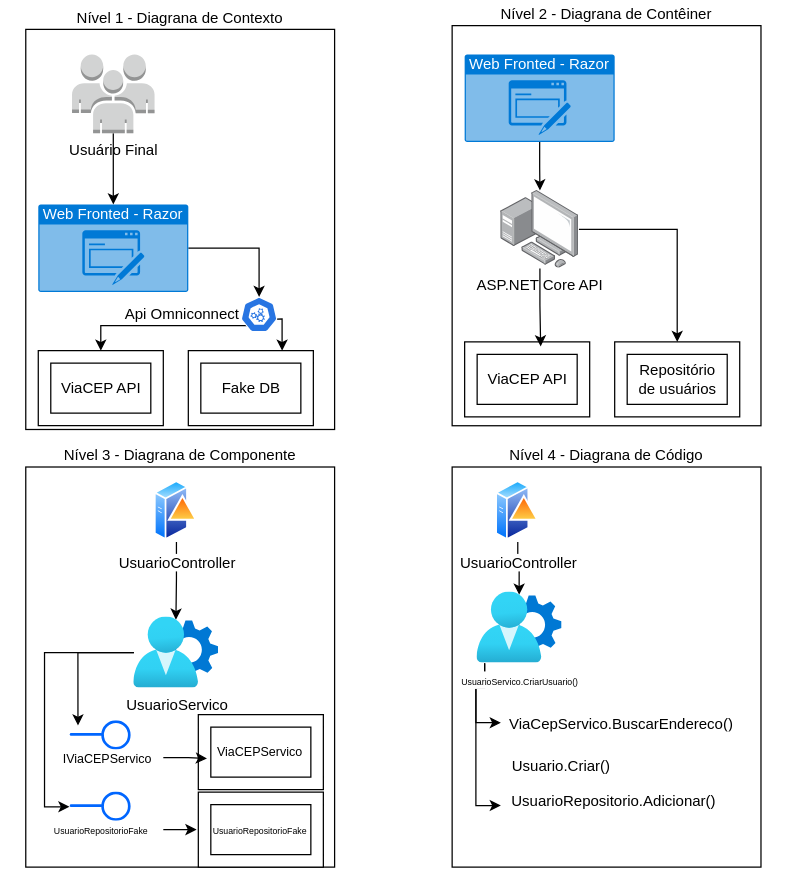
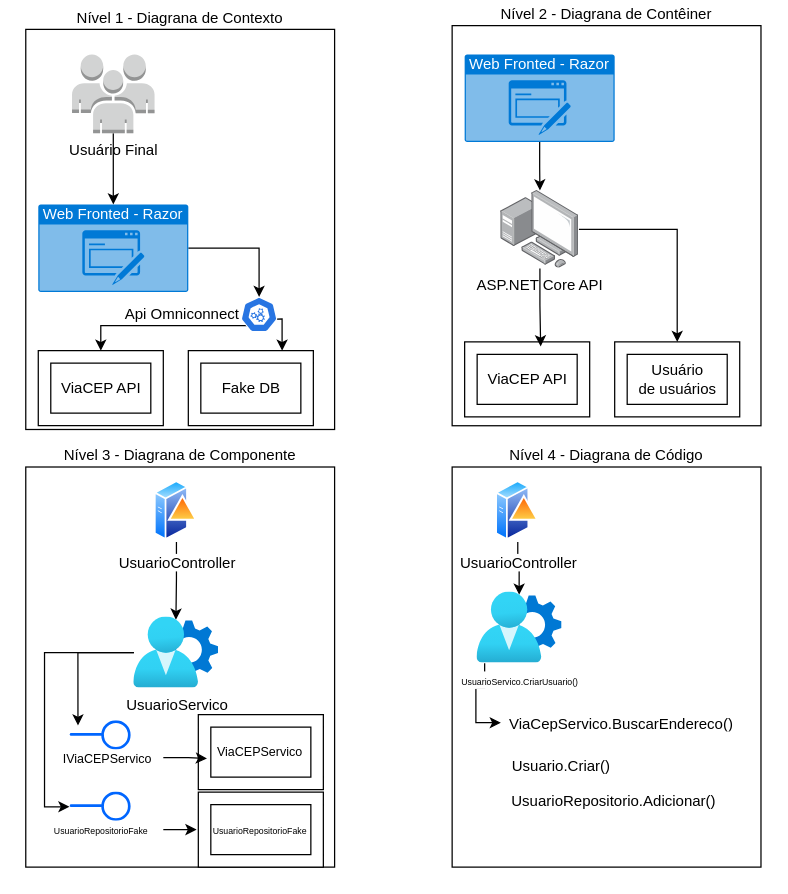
  <mxCell id="0" />
  <mxCell id="1" parent="0" />
  <mxCell id="2" style="edgeStyle=orthogonalEdgeStyle;rounded=0;orthogonalLoop=1;jettySize=auto;html=1;exitX=0.5;exitY=1;exitDx=0;exitDy=0;entryX=0.494;entryY=0.038;entryDx=0;entryDy=0;entryPerimeter=0;" edge="1" parent="1" source="4" target="29"><mxGeometry relative="1" as="geometry" /></mxCell>
  <mxCell id="3" value="Nível 3 - Diagrana de Componente" style="rounded=0;whiteSpace=wrap;html=1;fillColor=none;labelPosition=center;verticalLabelPosition=top;align=center;verticalAlign=bottom;" vertex="1" parent="1"><mxGeometry x="20" y="373" width="247" height="320" as="geometry" /></mxCell>
  <mxCell id="4" value="UsuarioController" style="image;aspect=fixed;perimeter=ellipsePerimeter;html=1;align=center;shadow=0;dashed=0;spacingTop=3;image=img/lib/active_directory/domain_controller.svg;" vertex="1" parent="1"><mxGeometry x="123" y="383" width="35" height="50" as="geometry" /></mxCell>
  <mxCell id="5" value="Nível 1 - Diagrana de Contexto" style="rounded=0;whiteSpace=wrap;html=1;fillColor=none;labelPosition=center;verticalLabelPosition=top;align=center;verticalAlign=bottom;" vertex="1" parent="1"><mxGeometry x="20" y="23" width="247" height="320" as="geometry" /></mxCell>
  <mxCell id="6" style="edgeStyle=orthogonalEdgeStyle;rounded=0;orthogonalLoop=1;jettySize=auto;html=1;exitX=1;exitY=0.5;exitDx=0;exitDy=0;exitPerimeter=0;" edge="1" parent="1" source="7" target="15"><mxGeometry relative="1" as="geometry" /></mxCell>
  <mxCell id="7" value="Web Fronted - Razor" style="html=1;whiteSpace=wrap;strokeColor=none;fillColor=#0079D6;labelPosition=center;verticalLabelPosition=middle;verticalAlign=top;align=center;fontSize=12;outlineConnect=0;spacingTop=-6;fontColor=#FFFFFF;sketch=0;shape=mxgraph.sitemap.form;" vertex="1" parent="1"><mxGeometry x="30" y="163" width="120" height="70" as="geometry" /></mxCell>
  <mxCell id="8" style="edgeStyle=orthogonalEdgeStyle;rounded=0;orthogonalLoop=1;jettySize=auto;html=1;exitX=0.5;exitY=1;exitDx=0;exitDy=0;exitPerimeter=0;entryX=0.5;entryY=0;entryDx=0;entryDy=0;entryPerimeter=0;" edge="1" parent="1" source="9" target="7"><mxGeometry relative="1" as="geometry" /></mxCell>
  <mxCell id="9" value="Usuário Final" style="outlineConnect=0;dashed=0;verticalLabelPosition=bottom;verticalAlign=top;align=center;html=1;shape=mxgraph.aws3.users;fillColor=#D2D3D3;gradientColor=none;" vertex="1" parent="1"><mxGeometry x="57" y="43" width="66" height="63" as="geometry" /></mxCell>
  <mxCell id="10" value="" style="verticalLabelPosition=bottom;verticalAlign=top;html=1;shape=mxgraph.basic.frame;dx=10;whiteSpace=wrap;" vertex="1" parent="1"><mxGeometry x="30" y="280" width="100" height="60" as="geometry" /></mxCell>
  <mxCell id="11" value="" style="verticalLabelPosition=bottom;verticalAlign=top;html=1;shape=mxgraph.basic.frame;dx=10;whiteSpace=wrap;" vertex="1" parent="1"><mxGeometry x="150" y="280" width="100" height="60" as="geometry" /></mxCell>
  <mxCell id="12" value="ViaCEP API" style="text;html=1;align=center;verticalAlign=middle;resizable=0;points=[];autosize=1;strokeColor=none;fillColor=none;" vertex="1" parent="1"><mxGeometry x="35" y="295" width="90" height="30" as="geometry" /></mxCell>
  <mxCell id="13" value="Fake DB" style="text;html=1;align=center;verticalAlign=middle;resizable=0;points=[];autosize=1;strokeColor=none;fillColor=none;" vertex="1" parent="1"><mxGeometry x="165" y="295" width="70" height="30" as="geometry" /></mxCell>
  <mxCell id="14" style="edgeStyle=orthogonalEdgeStyle;rounded=0;orthogonalLoop=1;jettySize=auto;html=1;exitX=0.5;exitY=1;exitDx=0;exitDy=0;exitPerimeter=0;" edge="1" parent="1" source="15" target="10"><mxGeometry relative="1" as="geometry"><Array as="points"><mxPoint x="207" y="260" /><mxPoint x="80" y="260" /></Array></mxGeometry></mxCell>
  <mxCell id="15" value="Api Omniconnect" style="aspect=fixed;sketch=0;html=1;dashed=0;whitespace=wrap;verticalLabelPosition=middle;verticalAlign=middle;fillColor=#2875E2;strokeColor=#ffffff;points=[[0.005,0.63,0],[0.1,0.2,0],[0.9,0.2,0],[0.5,0,0],[0.995,0.63,0],[0.72,0.99,0],[0.5,1,0],[0.28,0.99,0]];shape=mxgraph.kubernetes.icon2;prIcon=api;labelPosition=left;align=right;" vertex="1" parent="1"><mxGeometry x="192" y="237" width="29.17" height="28" as="geometry" /></mxCell>
  <mxCell id="16" style="edgeStyle=orthogonalEdgeStyle;rounded=0;orthogonalLoop=1;jettySize=auto;html=1;exitX=0.995;exitY=0.63;exitDx=0;exitDy=0;exitPerimeter=0;entryX=0;entryY=0;entryDx=75;entryDy=0;entryPerimeter=0;" edge="1" parent="1" source="15" target="11"><mxGeometry relative="1" as="geometry" /></mxCell>
  <mxCell id="17" value="Nível 2 - Diagrana de Contêiner" style="rounded=0;whiteSpace=wrap;html=1;fillColor=none;labelPosition=center;verticalLabelPosition=top;align=center;verticalAlign=bottom;" vertex="1" parent="1"><mxGeometry x="361" y="20" width="247" height="320" as="geometry" /></mxCell>
  <mxCell id="18" style="edgeStyle=orthogonalEdgeStyle;rounded=0;orthogonalLoop=1;jettySize=auto;html=1;exitX=0.5;exitY=1;exitDx=0;exitDy=0;exitPerimeter=0;" edge="1" parent="1" source="19" target="20"><mxGeometry relative="1" as="geometry"><mxPoint x="548" y="234" as="targetPoint" /></mxGeometry></mxCell>
  <mxCell id="19" value="Web Fronted - Razor" style="html=1;whiteSpace=wrap;strokeColor=none;fillColor=#0079D6;labelPosition=center;verticalLabelPosition=middle;verticalAlign=top;align=center;fontSize=12;outlineConnect=0;spacingTop=-6;fontColor=#FFFFFF;sketch=0;shape=mxgraph.sitemap.form;" vertex="1" parent="1"><mxGeometry x="371" y="43" width="120" height="70" as="geometry" /></mxCell>
  <mxCell id="20" value="ASP.NET Core API" style="image;points=[];aspect=fixed;html=1;align=center;shadow=0;dashed=0;image=img/lib/allied_telesis/computer_and_terminals/Personal_Computer_with_Server.svg;" vertex="1" parent="1"><mxGeometry x="400" y="151.8" width="62.4" height="62.4" as="geometry" /></mxCell>
  <mxCell id="21" value="" style="verticalLabelPosition=bottom;verticalAlign=top;html=1;shape=mxgraph.basic.frame;dx=10;whiteSpace=wrap;" vertex="1" parent="1"><mxGeometry x="371" y="273" width="100" height="60" as="geometry" /></mxCell>
  <mxCell id="22" value="ViaCEP API" style="text;html=1;align=center;verticalAlign=middle;resizable=0;points=[];autosize=1;strokeColor=none;fillColor=none;" vertex="1" parent="1"><mxGeometry x="376" y="288" width="90" height="30" as="geometry" /></mxCell>
  <mxCell id="23" value="" style="verticalLabelPosition=bottom;verticalAlign=top;html=1;shape=mxgraph.basic.frame;dx=10;whiteSpace=wrap;" vertex="1" parent="1"><mxGeometry x="491" y="273" width="100" height="60" as="geometry" /></mxCell>
- <mxCell id="24" value="Repositório&lt;div&gt;de usuários&lt;/div&gt;" style="text;html=1;align=center;verticalAlign=middle;resizable=0;points=[];autosize=1;strokeColor=none;fillColor=none;" vertex="1" parent="1"><mxGeometry x="496" y="283" width="90" height="40" as="geometry" /></mxCell>
+ <mxCell id="24" value="Usuário&lt;div&gt;de usuários&lt;/div&gt;" style="text;html=1;align=center;verticalAlign=middle;resizable=0;points=[];autosize=1;strokeColor=none;fillColor=none;" vertex="1" parent="1"><mxGeometry x="496" y="283" width="90" height="40" as="geometry" /></mxCell>
  <mxCell id="25" style="edgeStyle=orthogonalEdgeStyle;rounded=0;orthogonalLoop=1;jettySize=auto;html=1;entryX=0.608;entryY=0.059;entryDx=0;entryDy=0;entryPerimeter=0;" edge="1" parent="1" source="20" target="21"><mxGeometry relative="1" as="geometry" /></mxCell>
  <mxCell id="26" style="edgeStyle=orthogonalEdgeStyle;rounded=0;orthogonalLoop=1;jettySize=auto;html=1;entryX=0.5;entryY=0;entryDx=0;entryDy=0;entryPerimeter=0;" edge="1" parent="1" source="20" target="23"><mxGeometry relative="1" as="geometry" /></mxCell>
  <mxCell id="27" style="edgeStyle=orthogonalEdgeStyle;rounded=0;orthogonalLoop=1;jettySize=auto;html=1;entryX=0;entryY=0;entryDx=0;entryDy=0;" edge="1" parent="1" source="29" target="30"><mxGeometry relative="1" as="geometry" /></mxCell>
  <mxCell id="28" style="edgeStyle=orthogonalEdgeStyle;rounded=0;orthogonalLoop=1;jettySize=auto;html=1;entryX=0;entryY=0.5;entryDx=0;entryDy=0;" edge="1" parent="1" source="29" target="31"><mxGeometry relative="1" as="geometry" /></mxCell>
  <mxCell id="29" value="UsuarioServico" style="image;aspect=fixed;html=1;points=[];align=center;fontSize=12;image=img/lib/azure2/identity/User_Settings.svg;" vertex="1" parent="1"><mxGeometry x="106.5" y="493" width="68" height="56.92" as="geometry" /></mxCell>
  <mxCell id="30" value="" style="image;aspect=fixed;perimeter=ellipsePerimeter;html=1;align=center;shadow=0;dashed=0;spacingTop=3;image=img/lib/active_directory/interface.svg;labelPosition=center;verticalLabelPosition=bottom;verticalAlign=top;" vertex="1" parent="1"><mxGeometry x="55" y="576" width="50" height="23.5" as="geometry" /></mxCell>
  <mxCell id="31" value="" style="image;aspect=fixed;perimeter=ellipsePerimeter;html=1;align=center;shadow=0;dashed=0;spacingTop=3;image=img/lib/active_directory/interface.svg;" vertex="1" parent="1"><mxGeometry x="55" y="633" width="50" height="23.5" as="geometry" /></mxCell>
  <mxCell id="32" value="" style="verticalLabelPosition=bottom;verticalAlign=top;html=1;shape=mxgraph.basic.frame;dx=10;whiteSpace=wrap;" vertex="1" parent="1"><mxGeometry x="158" y="571" width="100" height="60" as="geometry" /></mxCell>
  <mxCell id="33" value="" style="verticalLabelPosition=bottom;verticalAlign=top;html=1;shape=mxgraph.basic.frame;dx=10;whiteSpace=wrap;" vertex="1" parent="1"><mxGeometry x="158" y="633" width="100" height="60" as="geometry" /></mxCell>
  <mxCell id="34" value="&lt;font style=&quot;font-size: 10px;&quot;&gt;ViaCEPServico&lt;/font&gt;" style="text;html=1;align=center;verticalAlign=middle;resizable=0;points=[];autosize=1;strokeColor=none;fillColor=none;" vertex="1" parent="1"><mxGeometry x="161.59" y="586" width="90" height="30" as="geometry" /></mxCell>
  <mxCell id="35" value="&lt;font style=&quot;font-size: 7px;&quot;&gt;UsuarioRepositorioFake&lt;/font&gt;" style="text;html=1;align=center;verticalAlign=middle;resizable=0;points=[];autosize=1;strokeColor=none;fillColor=none;" vertex="1" parent="1"><mxGeometry x="156.59" y="648" width="100" height="30" as="geometry" /></mxCell>
  <mxCell id="36" value="&lt;font style=&quot;font-size: 10px;&quot;&gt;IViaCEPServico&lt;/font&gt;" style="text;html=1;align=center;verticalAlign=middle;resizable=0;points=[];autosize=1;strokeColor=none;fillColor=none;" vertex="1" parent="1"><mxGeometry x="40" y="590.5" width="90" height="30" as="geometry" /></mxCell>
  <mxCell id="37" style="edgeStyle=orthogonalEdgeStyle;rounded=0;orthogonalLoop=1;jettySize=auto;html=1;" edge="1" parent="1" source="38" target="35"><mxGeometry relative="1" as="geometry" /></mxCell>
  <mxCell id="38" value="&lt;font style=&quot;font-size: 7px;&quot;&gt;UsuarioRepositorioFake&lt;/font&gt;" style="text;html=1;align=center;verticalAlign=middle;resizable=0;points=[];autosize=1;strokeColor=none;fillColor=none;" vertex="1" parent="1"><mxGeometry x="30" y="648" width="100" height="30" as="geometry" /></mxCell>
  <mxCell id="39" style="edgeStyle=orthogonalEdgeStyle;rounded=0;orthogonalLoop=1;jettySize=auto;html=1;entryX=0.037;entryY=0.672;entryDx=0;entryDy=0;entryPerimeter=0;" edge="1" parent="1" source="36" target="34"><mxGeometry relative="1" as="geometry" /></mxCell>
  <mxCell id="40" style="edgeStyle=orthogonalEdgeStyle;rounded=0;orthogonalLoop=1;jettySize=auto;html=1;exitX=0.5;exitY=1;exitDx=0;exitDy=0;entryX=0.494;entryY=0.038;entryDx=0;entryDy=0;entryPerimeter=0;" edge="1" parent="1" source="42" target="45"><mxGeometry relative="1" as="geometry" /></mxCell>
  <mxCell id="41" value="Nível 4 - Diagrana de Código" style="rounded=0;whiteSpace=wrap;html=1;fillColor=none;labelPosition=center;verticalLabelPosition=top;align=center;verticalAlign=bottom;" vertex="1" parent="1"><mxGeometry x="361" y="373" width="247" height="320" as="geometry" /></mxCell>
  <mxCell id="42" value="UsuarioController" style="image;aspect=fixed;perimeter=ellipsePerimeter;html=1;align=center;shadow=0;dashed=0;spacingTop=3;image=img/lib/active_directory/domain_controller.svg;" vertex="1" parent="1"><mxGeometry x="396" y="383" width="35" height="50" as="geometry" /></mxCell>
  <mxCell id="43" style="edgeStyle=orthogonalEdgeStyle;rounded=0;orthogonalLoop=1;jettySize=auto;html=1;entryX=0;entryY=0.5;entryDx=0;entryDy=0;" edge="1" parent="1" source="45" target="46"><mxGeometry relative="1" as="geometry"><Array as="points"><mxPoint x="387" y="550" /><mxPoint x="380" y="550" /><mxPoint x="380" y="577" /></Array></mxGeometry></mxCell>
- <mxCell id="44" style="edgeStyle=orthogonalEdgeStyle;rounded=0;orthogonalLoop=1;jettySize=auto;html=1;entryX=0;entryY=0.75;entryDx=0;entryDy=0;" edge="1" parent="1" source="45" target="48"><mxGeometry relative="1" as="geometry"><Array as="points"><mxPoint x="387" y="543" /><mxPoint x="380" y="543" /><mxPoint x="380" y="644" /></Array></mxGeometry></mxCell>
  <mxCell id="45" value="&lt;font style=&quot;font-size: 7px;&quot;&gt;UsuarioServico.CriarUsuario()&lt;/font&gt;" style="image;aspect=fixed;html=1;points=[];align=center;fontSize=12;image=img/lib/azure2/identity/User_Settings.svg;" vertex="1" parent="1"><mxGeometry x="381" y="473" width="68" height="56.92" as="geometry" /></mxCell>
  <mxCell id="46" value="ViaCepServico.BuscarEndereco()" style="text;html=1;strokeColor=none;fillColor=none;align=center;verticalAlign=middle;whiteSpace=wrap;overflow=hidden;" vertex="1" parent="1"><mxGeometry x="400" y="569" width="193" height="17" as="geometry" /></mxCell>
  <mxCell id="47" value="Usuario.Criar()" style="text;html=1;strokeColor=none;fillColor=none;align=center;verticalAlign=middle;whiteSpace=wrap;overflow=hidden;" vertex="1" parent="1"><mxGeometry x="400" y="603.5" width="97" height="17" as="geometry" /></mxCell>
  <mxCell id="48" value="UsuarioRepositorio.Adicionar()" style="text;html=1;strokeColor=none;fillColor=none;align=center;verticalAlign=middle;whiteSpace=wrap;overflow=hidden;" vertex="1" parent="1"><mxGeometry x="400" y="631" width="181" height="17" as="geometry" /></mxCell>
